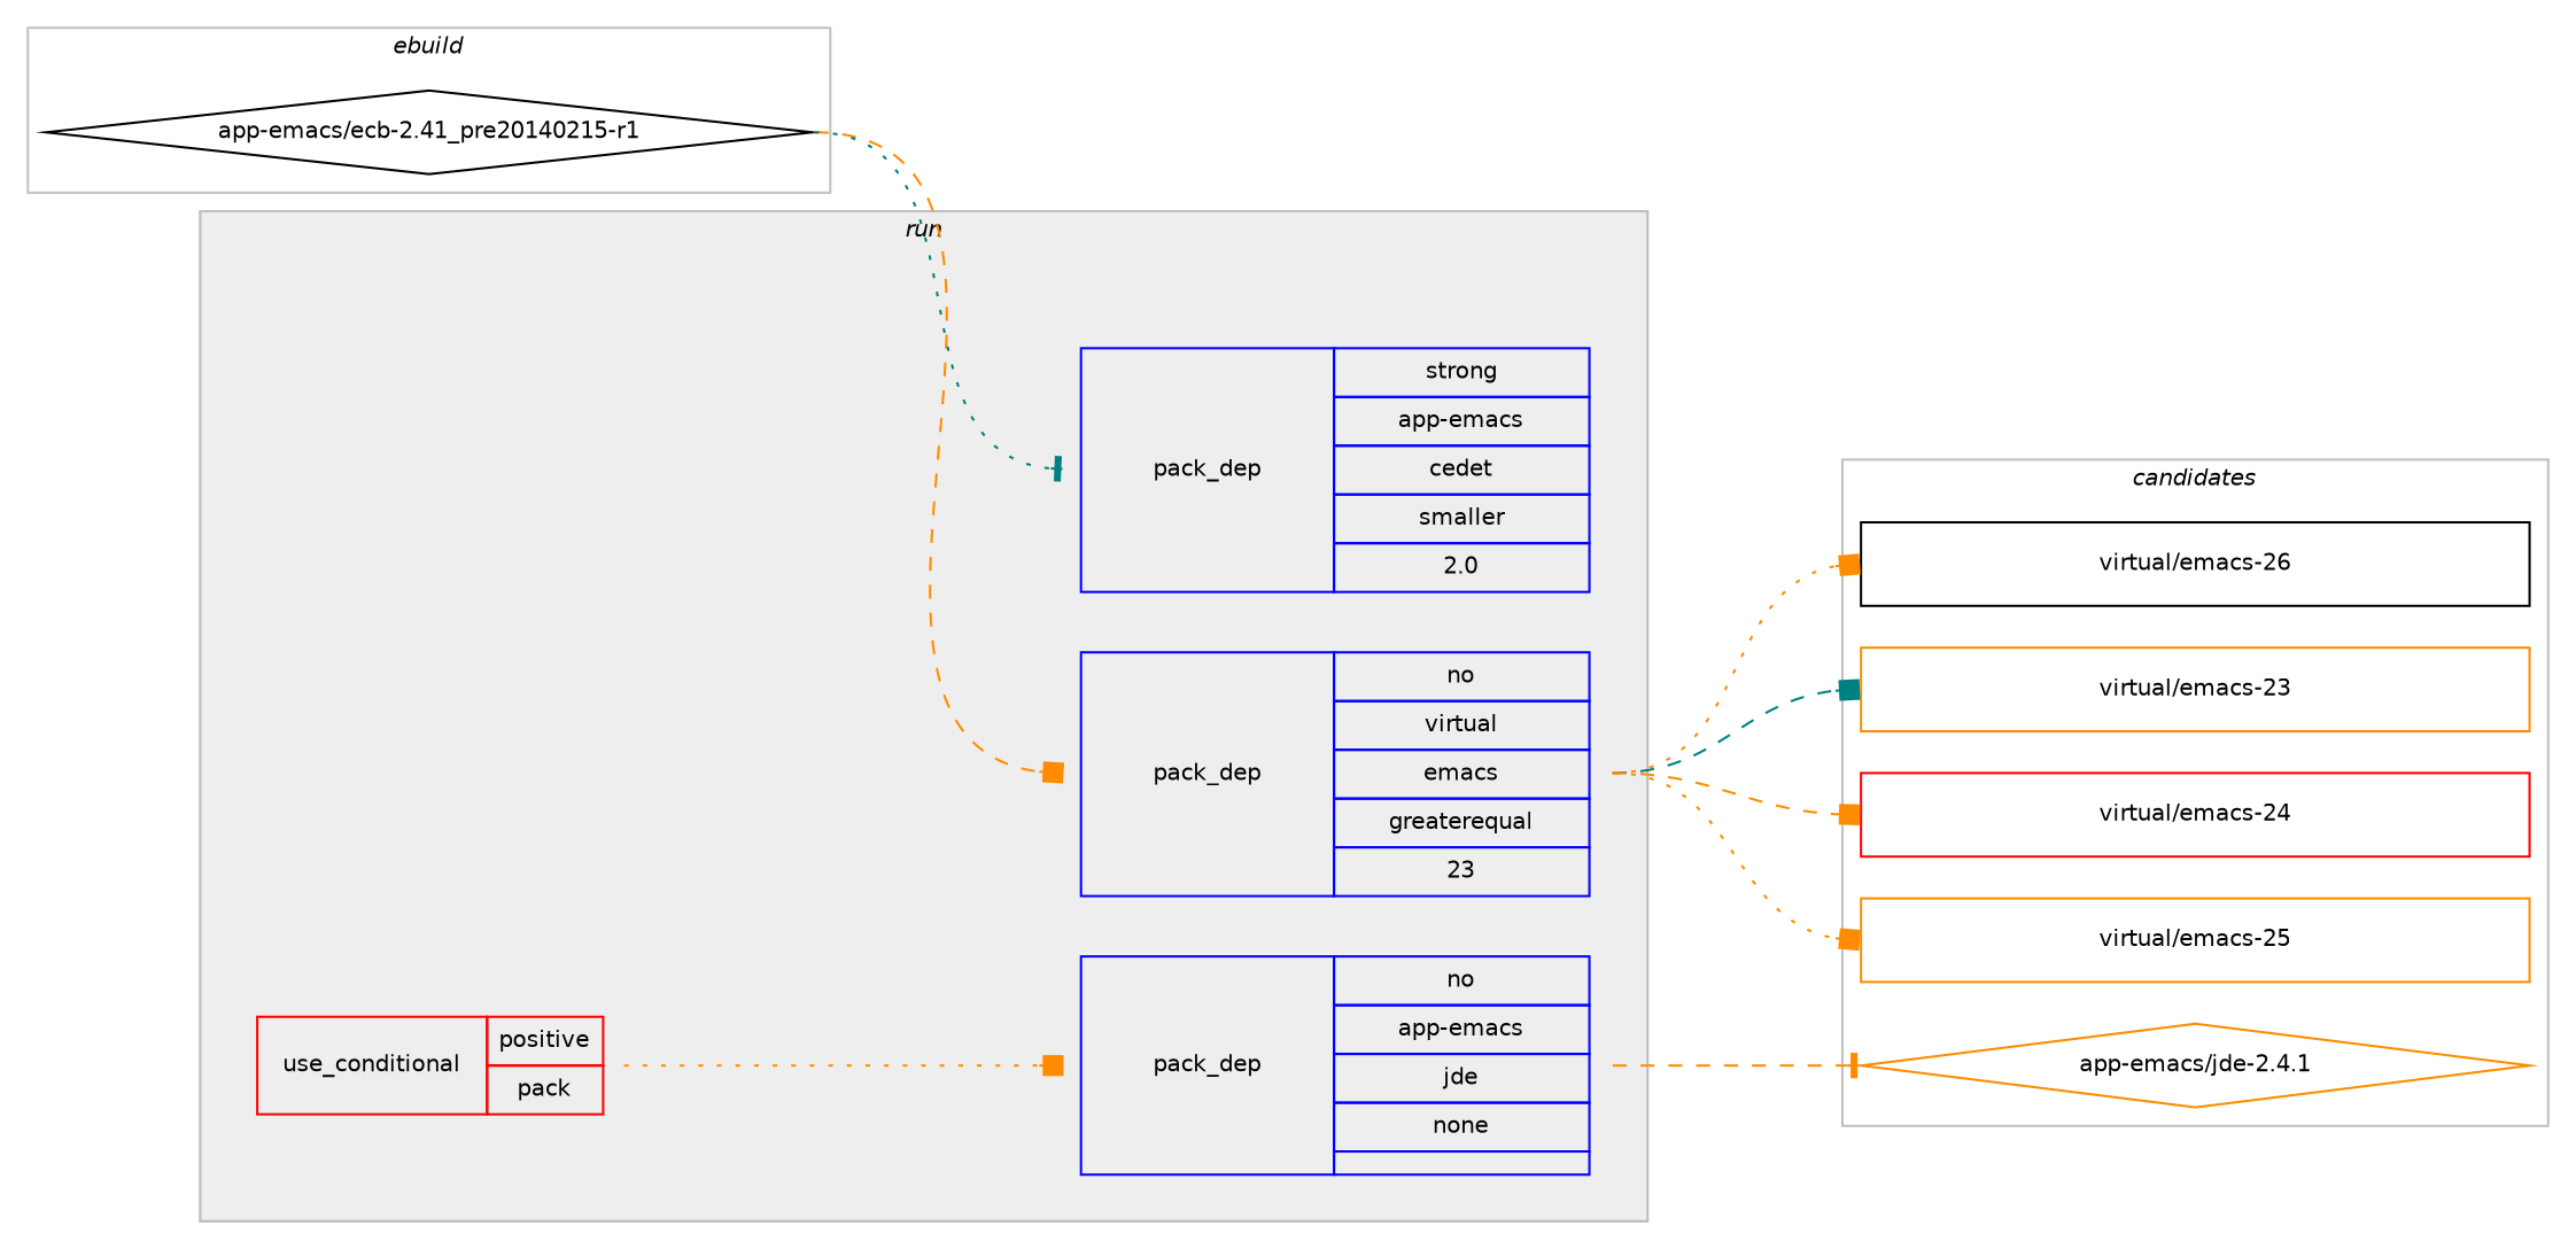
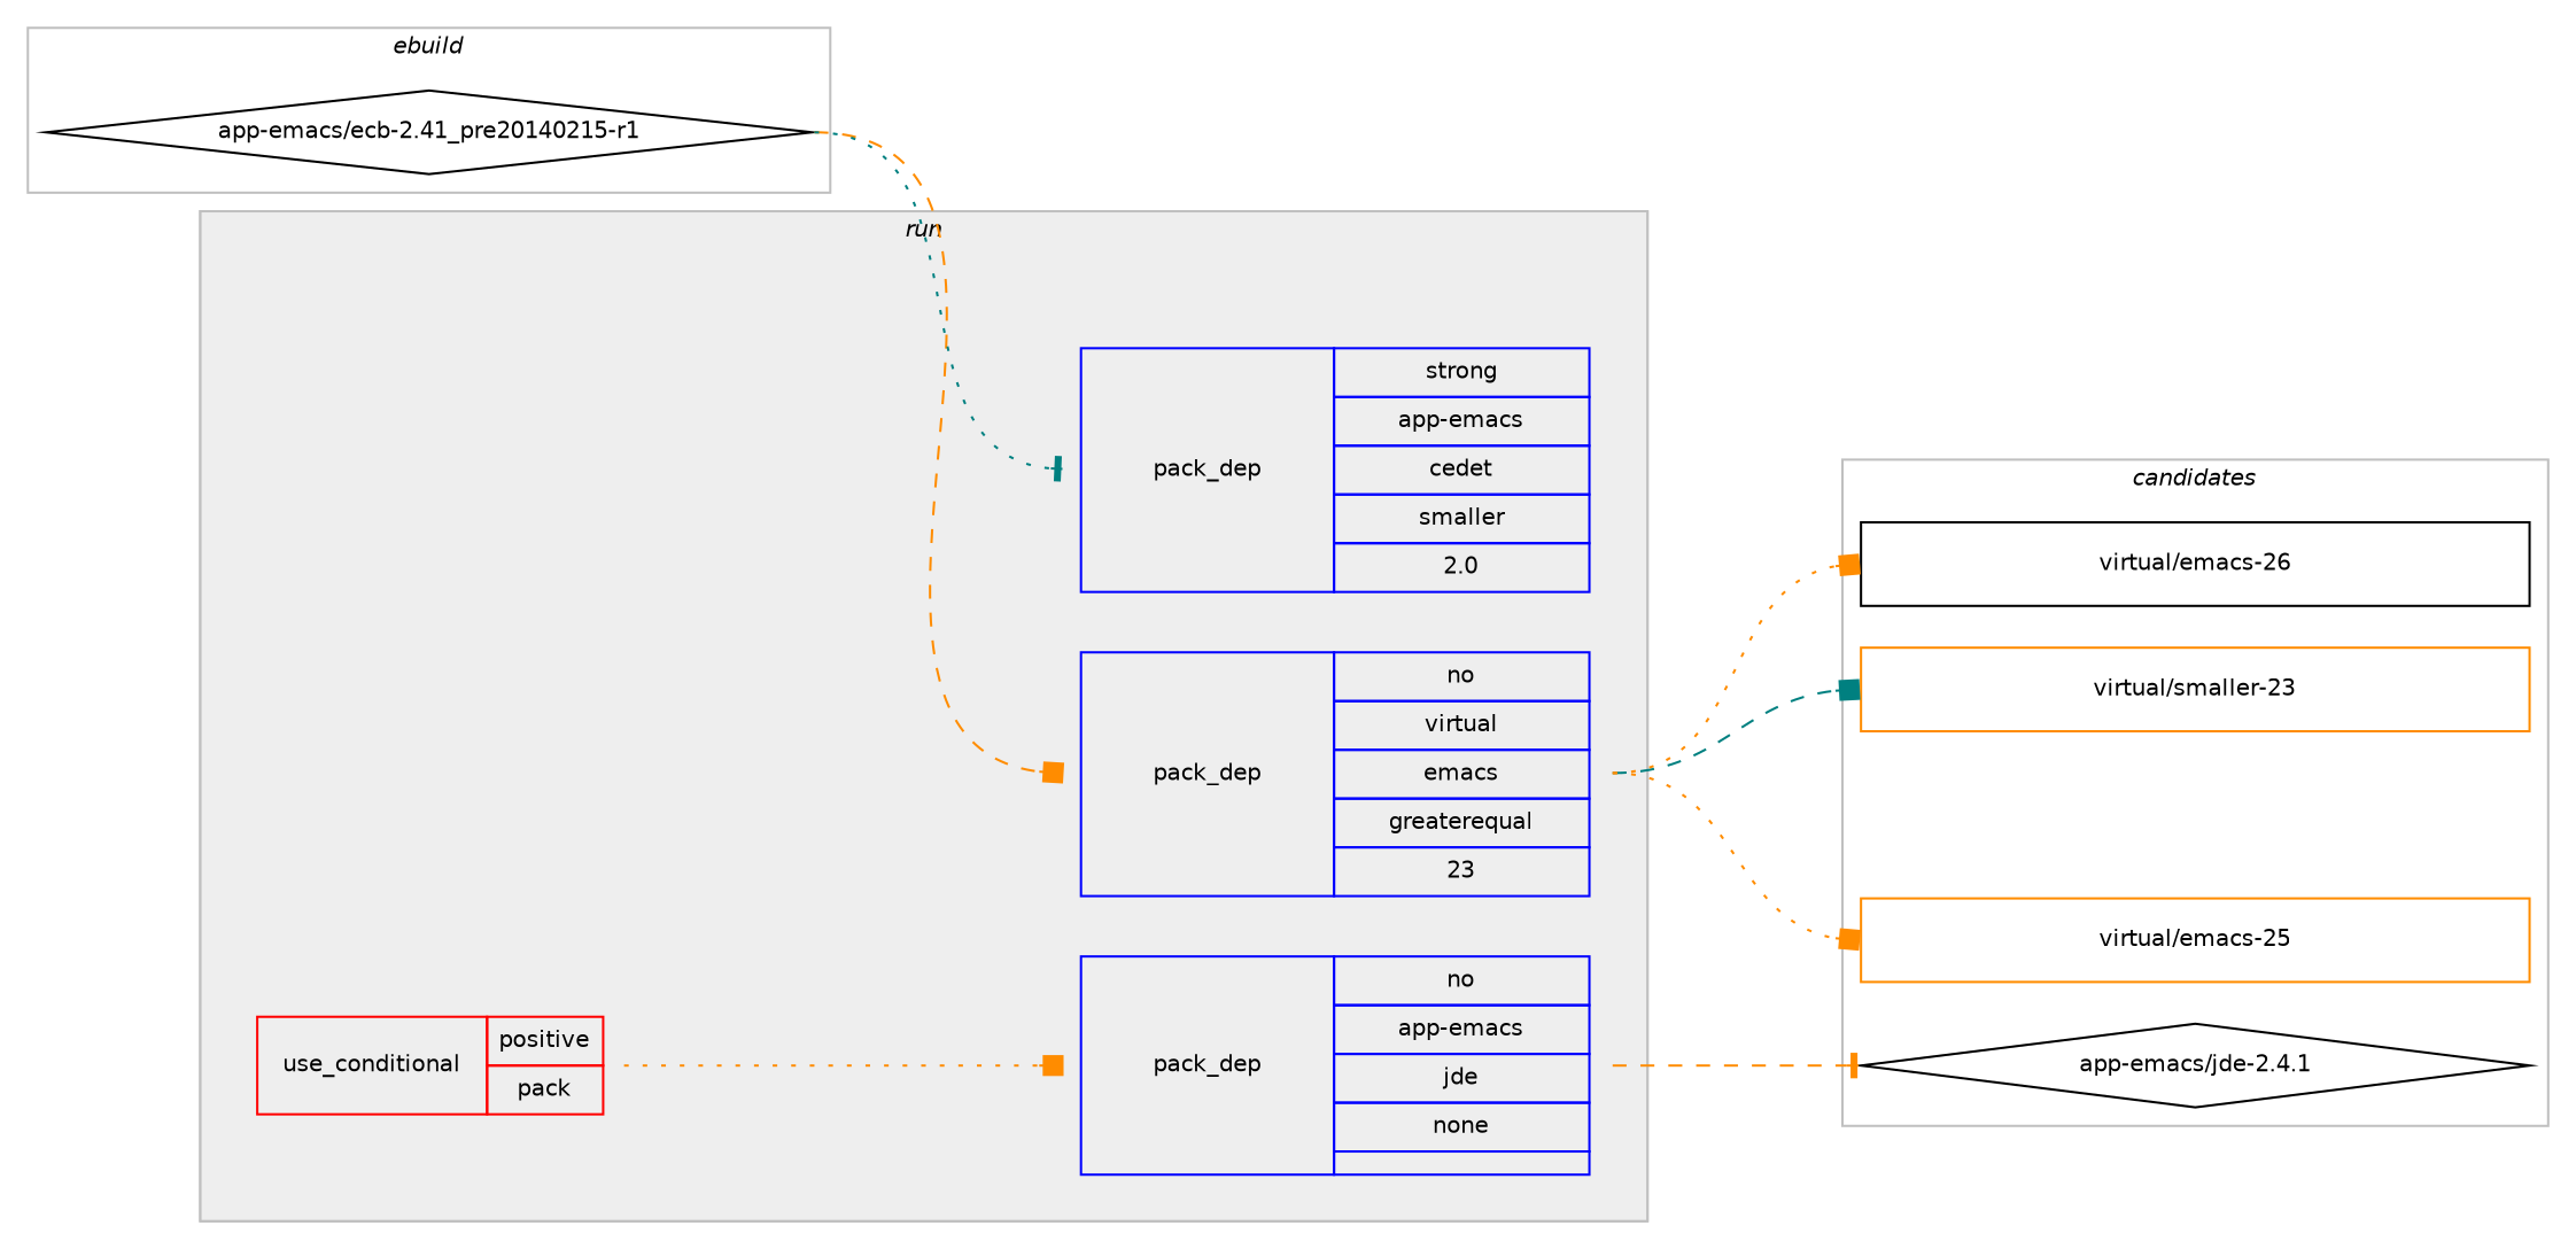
  digraph {
    compound=true
    concentrate=true
    fontname=Helvetica
    fontsize=10
    newrank=true
    rankdir=LR
    ranksep=1.5
    node [color=black fontname=Helvetica fontsize=10 shape=none]
    edge [arrowhead=box color=darkorange headport=w style=dashed tailport=e weight=100]
    n1 [label="app-emacs/ecb-2.41_pre20140215-r1" shape=diamond width=4]
    n2 [color=blue label=<<TABLE BORDER="0" CELLBORDER="1" CELLSPACING="0" CELLPADDING="4" WIDTH="220"><TR><TD ROWSPAN="6" CELLPADDING="30">pack_dep</TD></TR><TR><TD WIDTH="110">no</TD></TR><TR><TD>app-emacs</TD></TR><TR><TD>jde</TD></TR><TR><TD>none</TD></TR><TR><TD></TD></TR></TABLE>>]
    n3 [color=red label=<<TABLE BORDER="0" CELLBORDER="1" CELLSPACING="0" CELLPADDING="4"><TR><TD ROWSPAN="3" CELLPADDING="10">use_conditional</TD></TR><TR><TD>positive</TD></TR><TR><TD>pack</TD></TR></TABLE>>]
    n4 [color=blue label=<<TABLE BORDER="0" CELLBORDER="1" CELLSPACING="0" CELLPADDING="4" WIDTH="220"><TR><TD ROWSPAN="6" CELLPADDING="30">pack_dep</TD></TR><TR><TD WIDTH="110">no</TD></TR><TR><TD>virtual</TD></TR><TR><TD>emacs</TD></TR><TR><TD>greaterequal</TD></TR><TR><TD>23</TD></TR></TABLE>>]
    n5 [color=blue label=<<TABLE BORDER="0" CELLBORDER="1" CELLSPACING="0" CELLPADDING="4" WIDTH="220"><TR><TD ROWSPAN="6" CELLPADDING="30">pack_dep</TD></TR><TR><TD WIDTH="110">strong</TD></TR><TR><TD>app-emacs</TD></TR><TR><TD>cedet</TD></TR><TR><TD>smaller</TD></TR><TR><TD>2.0</TD></TR></TABLE>>]
-   n6 [color=darkorange label="app-emacs/jde-2.4.1" shape=diamond width=4]
-   n7 [color=darkorange label="virtual/emacs-23" shape=box width=4]
-   n8 [color=red label="virtual/emacs-24" shape=box width=4]
+   n6 [label="app-emacs/jde-2.4.1" shape=diamond width=4]
+   n7 [color=darkorange label="virtual/smaller-23" shape=box width=4]
    n9 [color=darkorange label="virtual/emacs-25" shape=box width=4]
    n10 [label="virtual/emacs-26" shape=box width=4]
    subgraph cluster_1 {
      color=gray
      label=<<i>ebuild</i>>
      rank=same
      n1
    }
    subgraph cluster_2 {
      color=gray
      label=<<i>dependencies</i>>
      subgraph cluster_3 {
        color=gray
        fillcolor="#eeeeee"
        label=<<i>compile and run</i>>
        style=filled
        subgraph sub_4 {
          color=gray
          fillcolor="#eeeeee"
          label=<<i>compile and run</i>>
          style=filled
          n3
          subgraph sub_5 {
            color=gray
            fillcolor="#eeeeee"
            label=<<i>compile and run</i>>
            style=filled
            n2
          }
        }
        subgraph sub_6 {
          color=gray
          fillcolor="#eeeeee"
          label=<<i>compile and run</i>>
          style=filled
          n4
        }
        subgraph sub_7 {
          color=gray
          fillcolor="#eeeeee"
          label=<<i>compile and run</i>>
          style=filled
          n5
        }
      }
      subgraph cluster_8 {
        color=gray
        fillcolor="#eeeeee"
        label=<<i>compile</i>>
        style=filled
      }
      subgraph cluster_9 {
        color=gray
        fillcolor="#eeeeee"
        label=<<i>run</i>>
        style=filled
      }
    }
    subgraph cluster_10 {
      color=gray
      label=<<i>candidates</i>>
      rank=same
      subgraph sub_11 {
        color=black
        label=<<i>candidates</i>>
        nodesep=1
        rank=same
        n6
      }
      subgraph sub_12 {
        color=black
        label=<<i>candidates</i>>
        nodesep=1
        rank=same
        n7
-       n8
        n9
        n10
      }
      subgraph sub_13 {
        color=black
        label=<<i>candidates</i>>
        nodesep=1
        rank=same
      }
    }
    n1 -> n4 [weight=20]
    n1 -> n5 [arrowhead=tee color=teal style=dotted weight=20]
    n2 -> n6 [arrowhead=tee]
    n3 -> n2 [style=dotted weight=20]
    n4 -> n7 [color=teal]
-   n4 -> n8
    n4 -> n9 [style=dotted]
    n4 -> n10 [style=dotted]
  }
